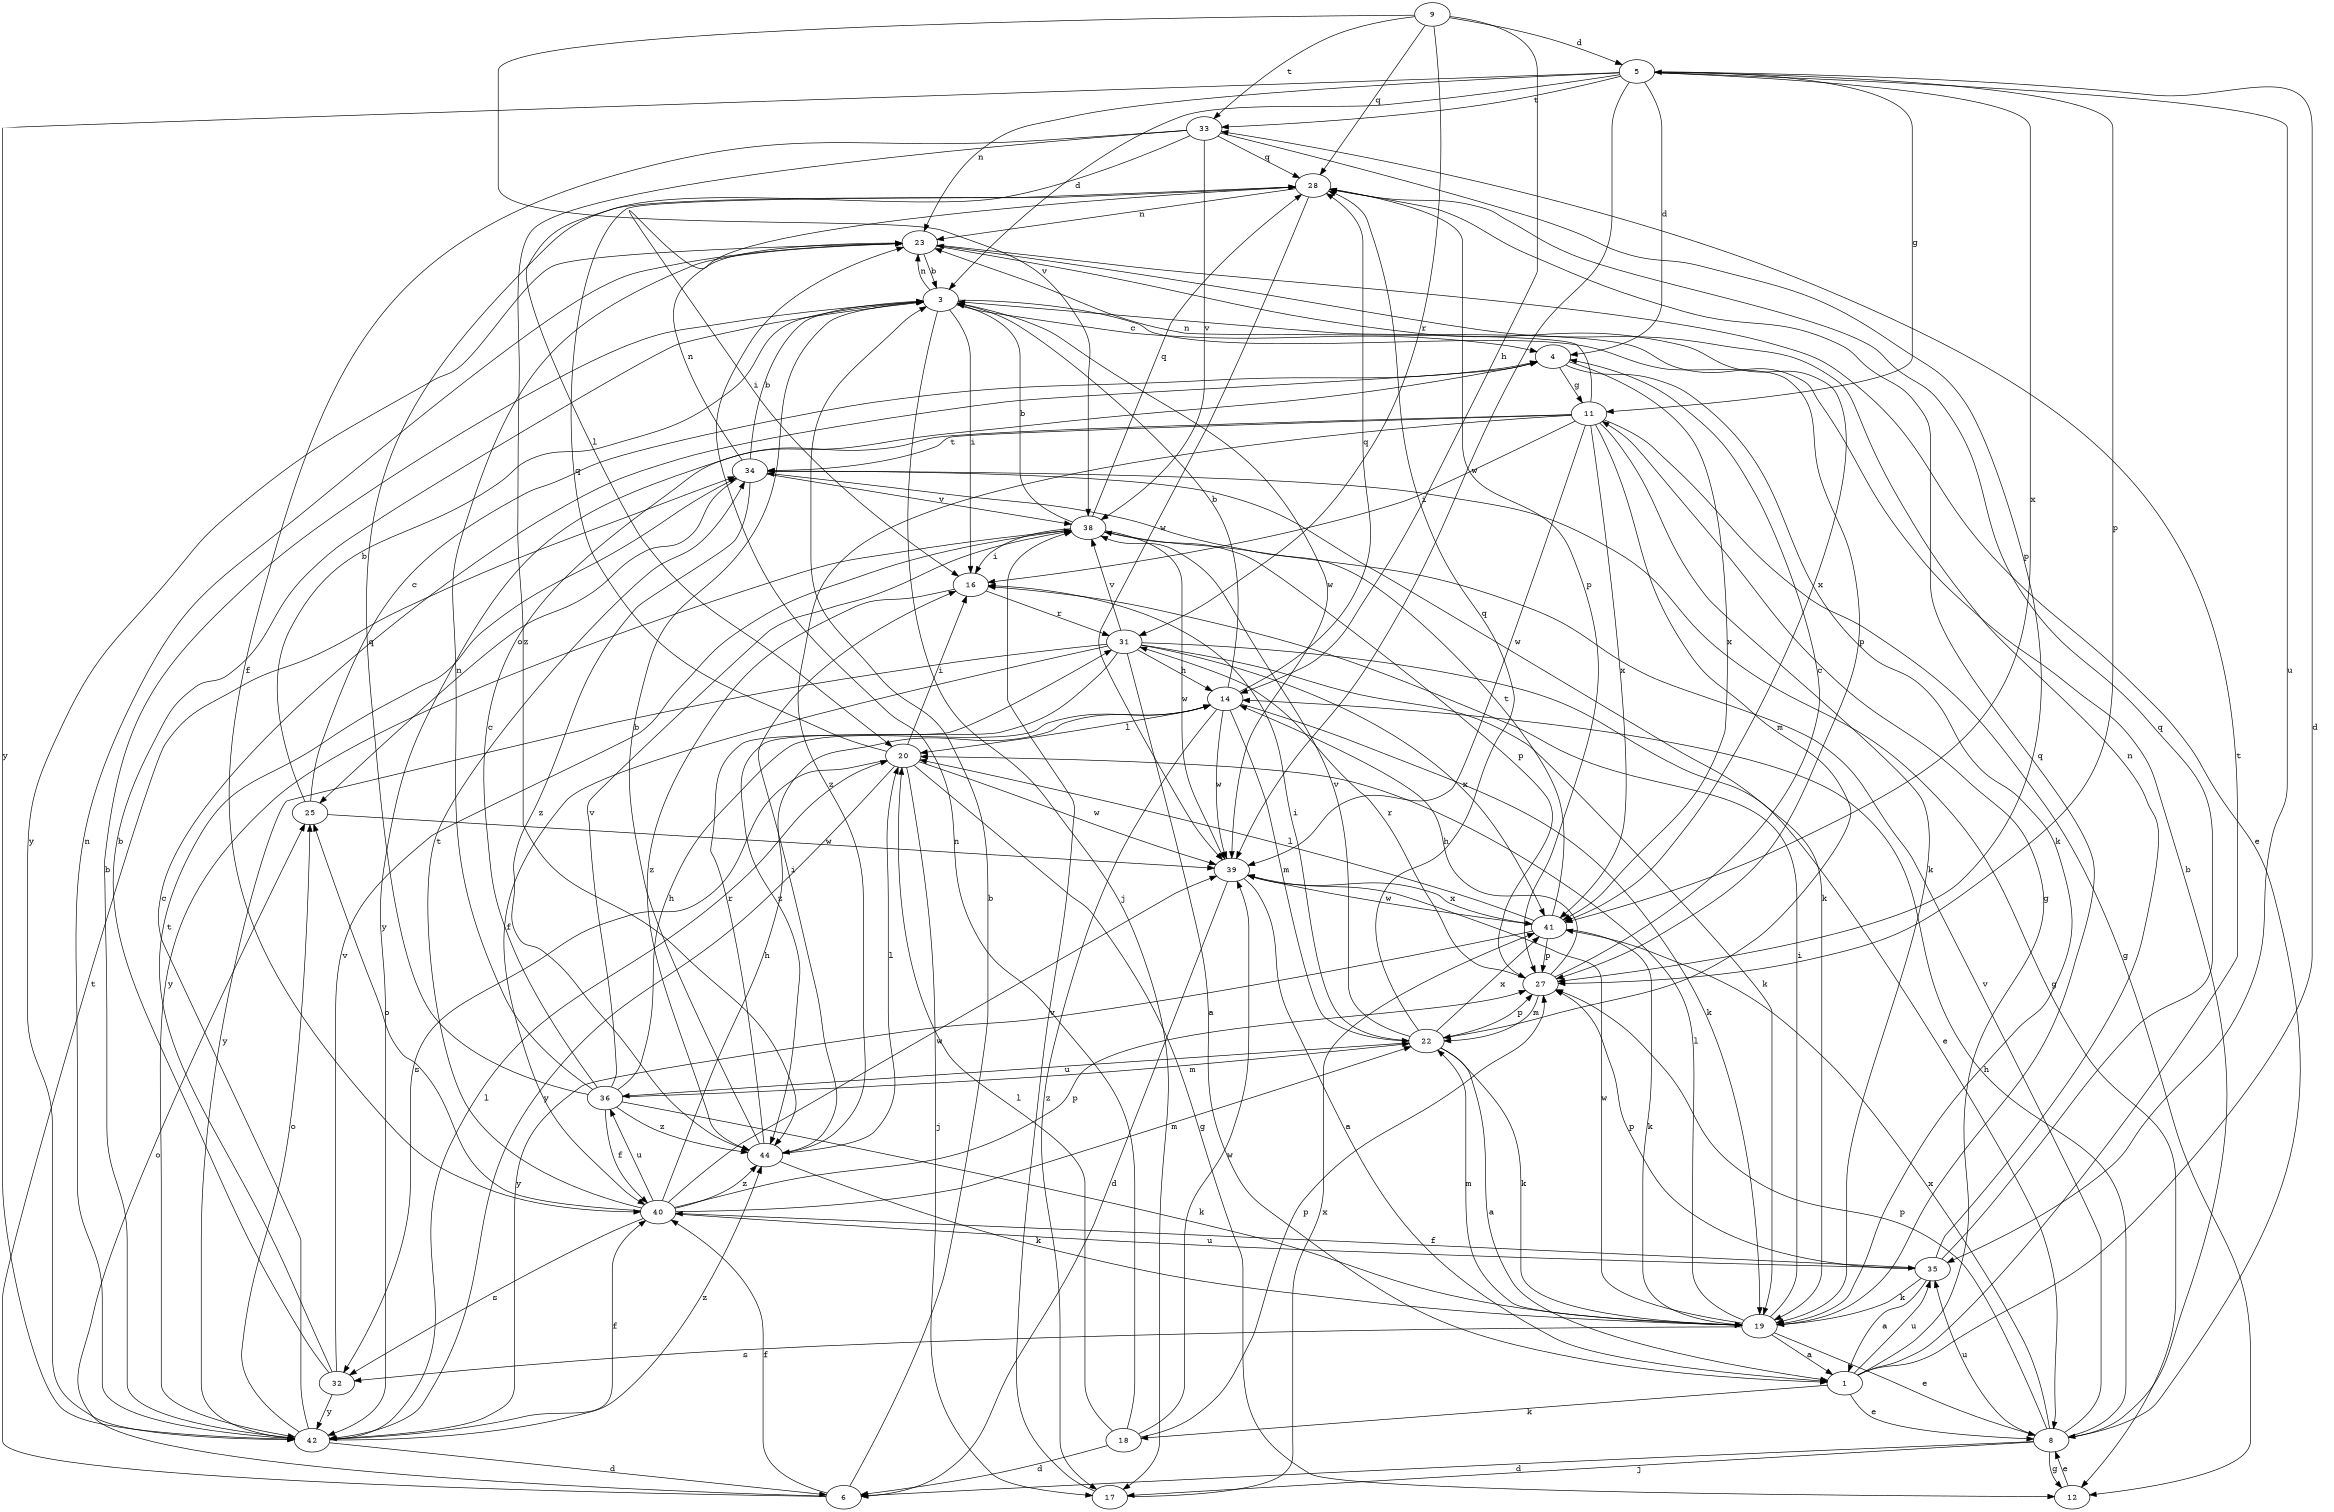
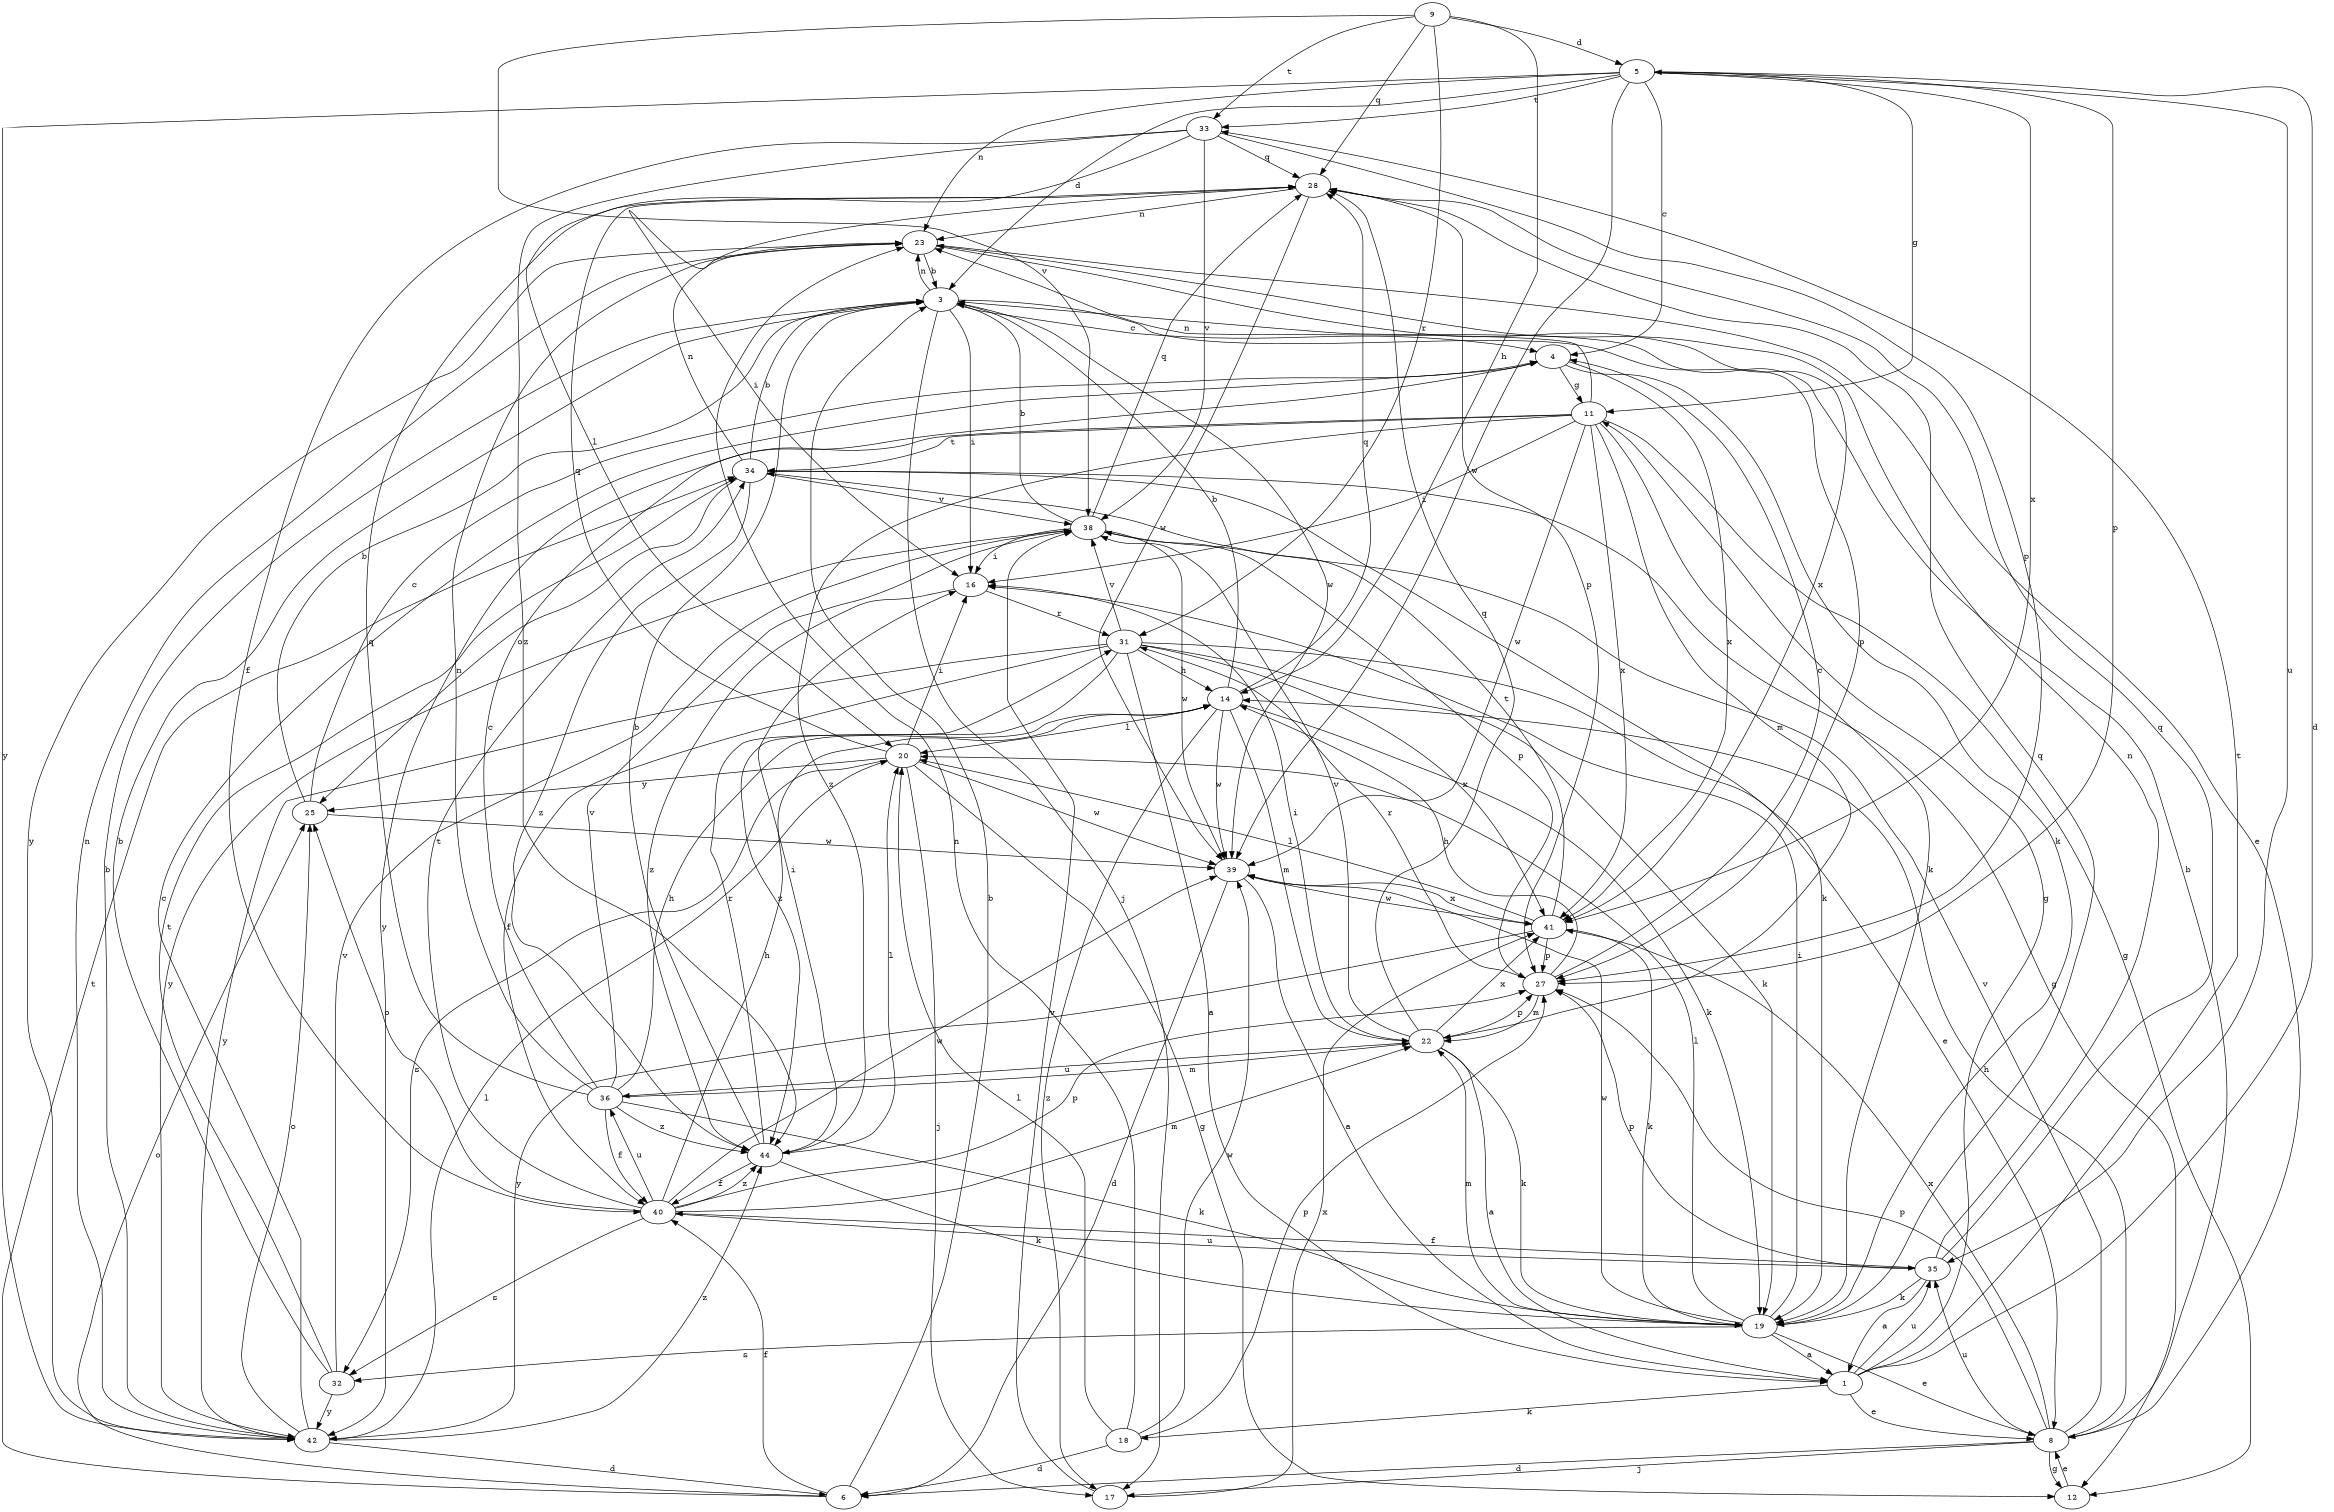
  strict digraph {
    fontname="Courier Prime"
    node [fontname="Courier Prime"]
    edge [fontname="Courier Prime"]
    n1 [label=9]
    5
    14
    28
    31
    33
    38
    11
    35
    3
    4
    23
    27
    39
    41
    42
    17
    19
    22
    20
    16
    1
    8
    n24 [label=40]
    44
    18
    6
    12
    34
    32
    25
    36
    n1 -> 5 [label=d]
    n1 -> 14 [label=h]
    n1 -> 28 [label=q]
    n1 -> 31 [label=r]
    n1 -> 33 [label=t]
    n1 -> 38 [label=v]
    5 -> 33 [label=t]
    5 -> 11 [label=g]
    5 -> 35 [label=u]
    5 -> 3 [label=d]
-   5 -> 4 [label=d]
+   5 -> 4 [label=c]
    5 -> 23 [label=n]
    5 -> 27 [label=p]
    5 -> 39 [label=w]
    5 -> 41 [label=x]
    5 -> 42 [label=y]
    14 -> 28 [label=q]
    14 -> 3 [label=b]
    14 -> 39 [label=w]
    14 -> 17 [label=z]
    14 -> 19 [label=k]
    14 -> 22 [label=m]
    14 -> 20 [label=l]
    28 -> 23 [label=n]
    28 -> 27 [label=p]
    28 -> 39 [label=w]
    28 -> 16 [label=i]
    31 -> 14 [label=h]
    31 -> 38 [label=v]
    31 -> 41 [label=x]
    31 -> 42 [label=y]
    31 -> 19 [label=k]
    31 -> 1 [label=a]
    31 -> 8 [label=e]
    31 -> n24 [label=f]
    31 -> 44 [label=z]
    33 -> 28 [label=q]
    33 -> 38 [label=v]
    33 -> 27 [label=p]
    33 -> 20 [label=l]
    33 -> n24 [label=f]
    33 -> 44 [label=z]
    38 -> 28 [label=q]
    38 -> 3 [label=b]
    38 -> 27 [label=p]
    38 -> 39 [label=w]
    38 -> 42 [label=y]
    38 -> 16 [label=i]
    11 -> 23 [label=n]
    11 -> 39 [label=w]
    11 -> 41 [label=x]
    11 -> 42 [label=y]
    11 -> 19 [label=k]
    11 -> 22 [label=m]
    11 -> 16 [label=i]
    11 -> 44 [label=z]
    11 -> 12 [label=g]
    11 -> 34 [label=t]
    35 -> 28 [label=q]
    35 -> 23 [label=n]
    35 -> 27 [label=p]
    35 -> 19 [label=k]
    35 -> 1 [label=a]
    35 -> n24 [label=f]
    3 -> 4 [label=c]
    3 -> 23 [label=n]
    3 -> 27 [label=p]
    3 -> 39 [label=w]
    3 -> 17 [label=j]
    3 -> 16 [label=i]
    4 -> 11 [label=g]
    4 -> 41 [label=x]
    4 -> 19 [label=k]
    23 -> 3 [label=b]
    23 -> 41 [label=x]
    23 -> 42 [label=y]
    23 -> 8 [label=e]
    27 -> 14 [label=h]
    27 -> 31 [label=r]
    27 -> 4 [label=c]
    27 -> 22 [label=m]
    39 -> 41 [label=x]
    39 -> 1 [label=a]
    39 -> 6 [label=d]
    41 -> 27 [label=p]
    41 -> 39 [label=w]
    41 -> 42 [label=y]
    41 -> 19 [label=k]
    41 -> 20 [label=l]
    41 -> 34 [label=t]
    42 -> 3 [label=b]
    42 -> 4 [label=c]
    42 -> 23 [label=n]
    42 -> 20 [label=l]
    42 -> 44 [label=z]
    42 -> 6 [label=d]
    42 -> 25 [label=o]
    17 -> 38 [label=v]
    17 -> 41 [label=x]
    19 -> 28 [label=q]
    19 -> 39 [label=w]
    19 -> 22 [label=m]
    19 -> 20 [label=l]
    19 -> 16 [label=i]
    19 -> 1 [label=a]
    19 -> 8 [label=e]
    19 -> 32 [label=s]
    22 -> 28 [label=q]
    22 -> 38 [label=v]
    22 -> 27 [label=p]
    22 -> 41 [label=x]
    22 -> 19 [label=k]
    22 -> 16 [label=i]
    22 -> 1 [label=a]
    22 -> 36 [label=u]
    20 -> 28 [label=q]
    20 -> 39 [label=w]
-   20 -> 42 [label=y]
+   20 -> 25 [label=y]
    20 -> 17 [label=j]
    20 -> 16 [label=i]
    20 -> 12 [label=g]
    20 -> 32 [label=s]
    16 -> 31 [label=r]
    16 -> 44 [label=z]
    1 -> 5 [label=d]
    1 -> 33 [label=t]
    1 -> 11 [label=g]
    1 -> 35 [label=u]
    1 -> 8 [label=e]
    1 -> 18 [label=k]
    8 -> 14 [label=h]
    8 -> 38 [label=v]
    8 -> 35 [label=u]
    8 -> 3 [label=b]
    8 -> 27 [label=p]
    8 -> 41 [label=x]
    8 -> 17 [label=j]
    8 -> 6 [label=d]
    8 -> 12 [label=g]
    n24 -> 14 [label=h]
    n24 -> 35 [label=u]
    n24 -> 27 [label=p]
    n24 -> 39 [label=w]
    n24 -> 22 [label=m]
    n24 -> 44 [label=z]
    n24 -> 34 [label=t]
    n24 -> 32 [label=s]
    n24 -> 25 [label=o]
    n24 -> 36 [label=u]
    44 -> 31 [label=r]
    44 -> 3 [label=b]
    44 -> 19 [label=k]
    44 -> 20 [label=l]
    44 -> 16 [label=i]
-   42 -> n24 [label=f]
+   44 -> n24 [label=f]
    18 -> 23 [label=n]
    18 -> 27 [label=p]
    18 -> 39 [label=w]
    18 -> 20 [label=l]
    18 -> 6 [label=d]
    6 -> 3 [label=b]
    6 -> n24 [label=f]
    6 -> 34 [label=t]
    6 -> 25 [label=o]
    12 -> 8 [label=e]
    34 -> 38 [label=v]
    34 -> 3 [label=b]
    34 -> 23 [label=n]
    34 -> 19 [label=k]
    34 -> 44 [label=z]
    34 -> 12 [label=g]
    34 -> 25 [label=o]
    32 -> 38 [label=v]
    32 -> 3 [label=b]
    32 -> 42 [label=y]
    32 -> 34 [label=t]
    25 -> 3 [label=b]
    25 -> 4 [label=c]
    25 -> 39 [label=w]
    36 -> 14 [label=h]
    36 -> 28 [label=q]
    36 -> 38 [label=v]
    36 -> 4 [label=c]
    36 -> 23 [label=n]
    36 -> 19 [label=k]
    36 -> 22 [label=m]
    36 -> n24 [label=f]
    36 -> 44 [label=z]
  }
